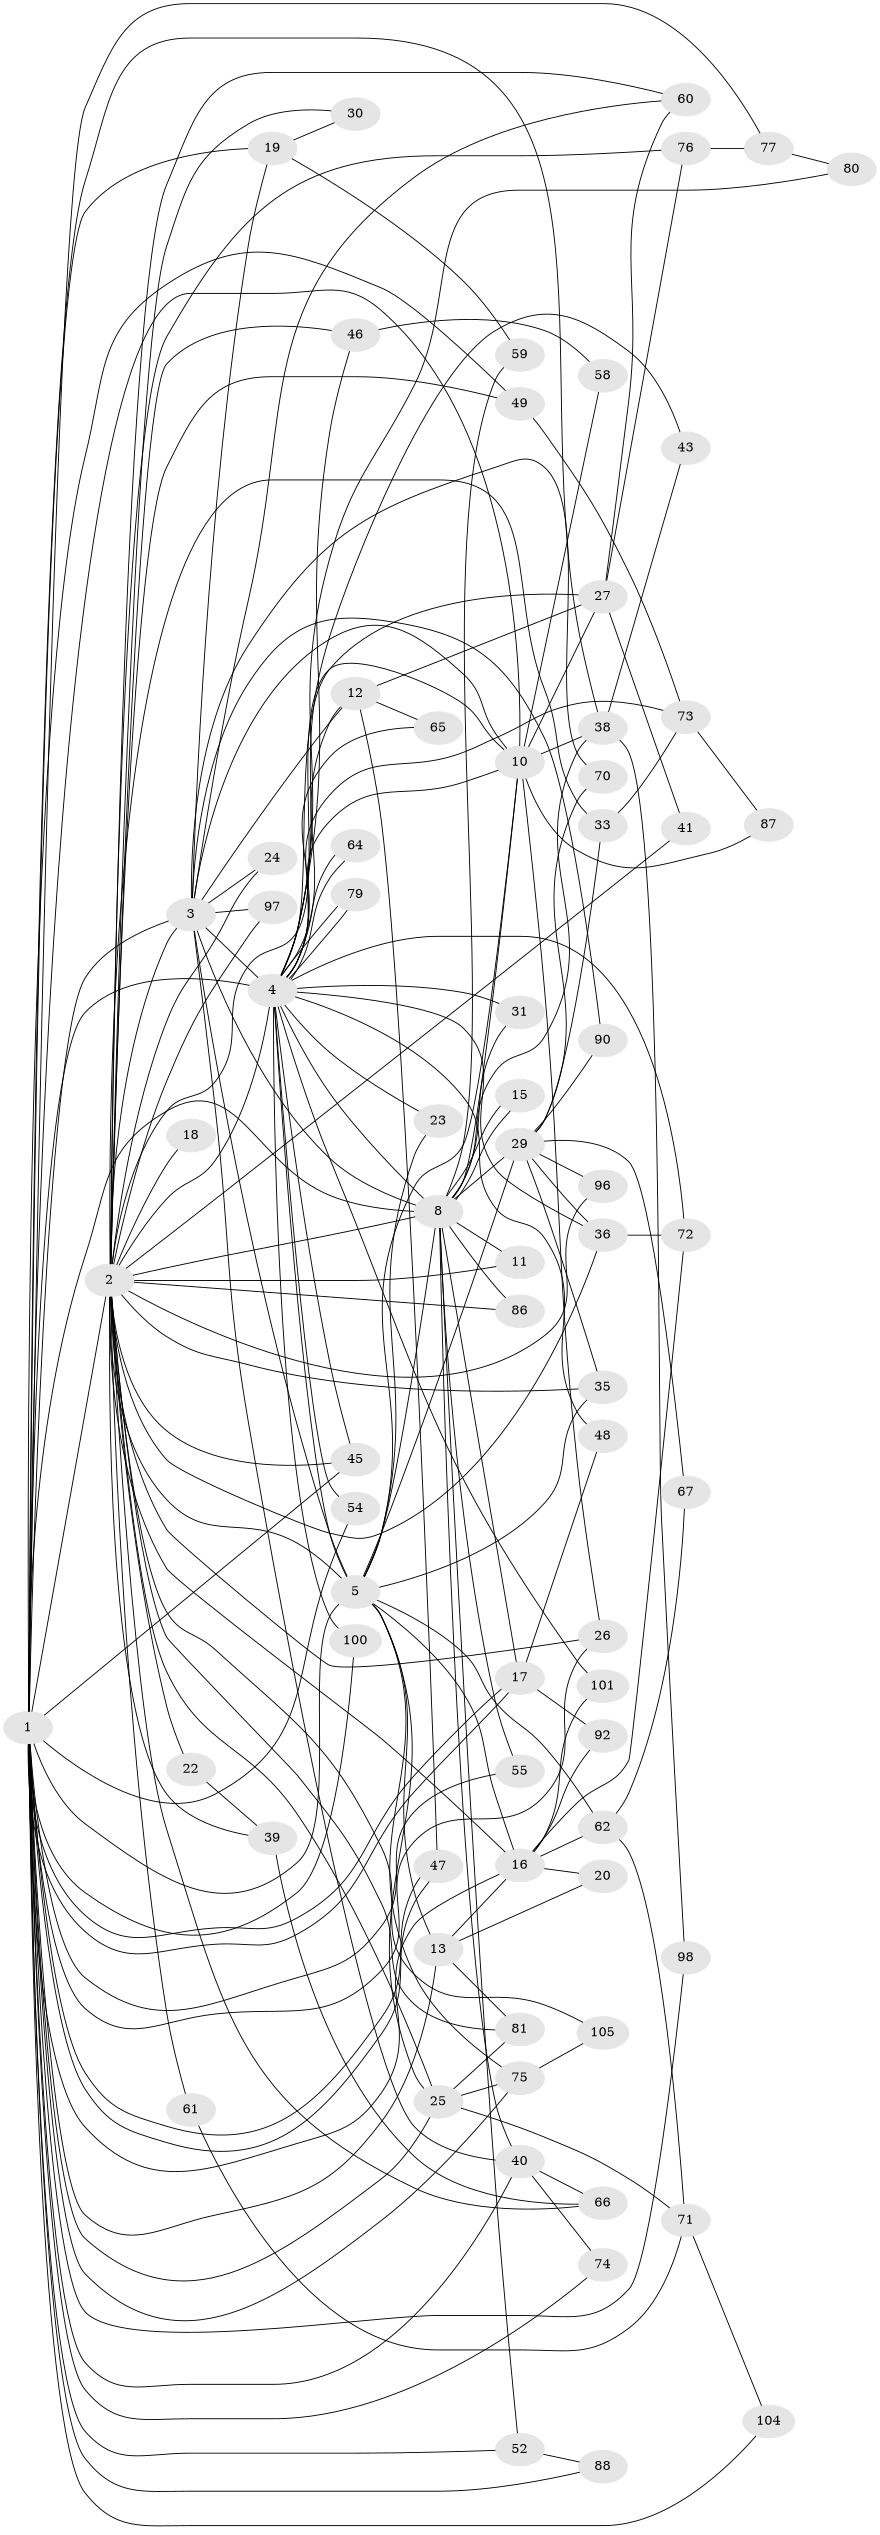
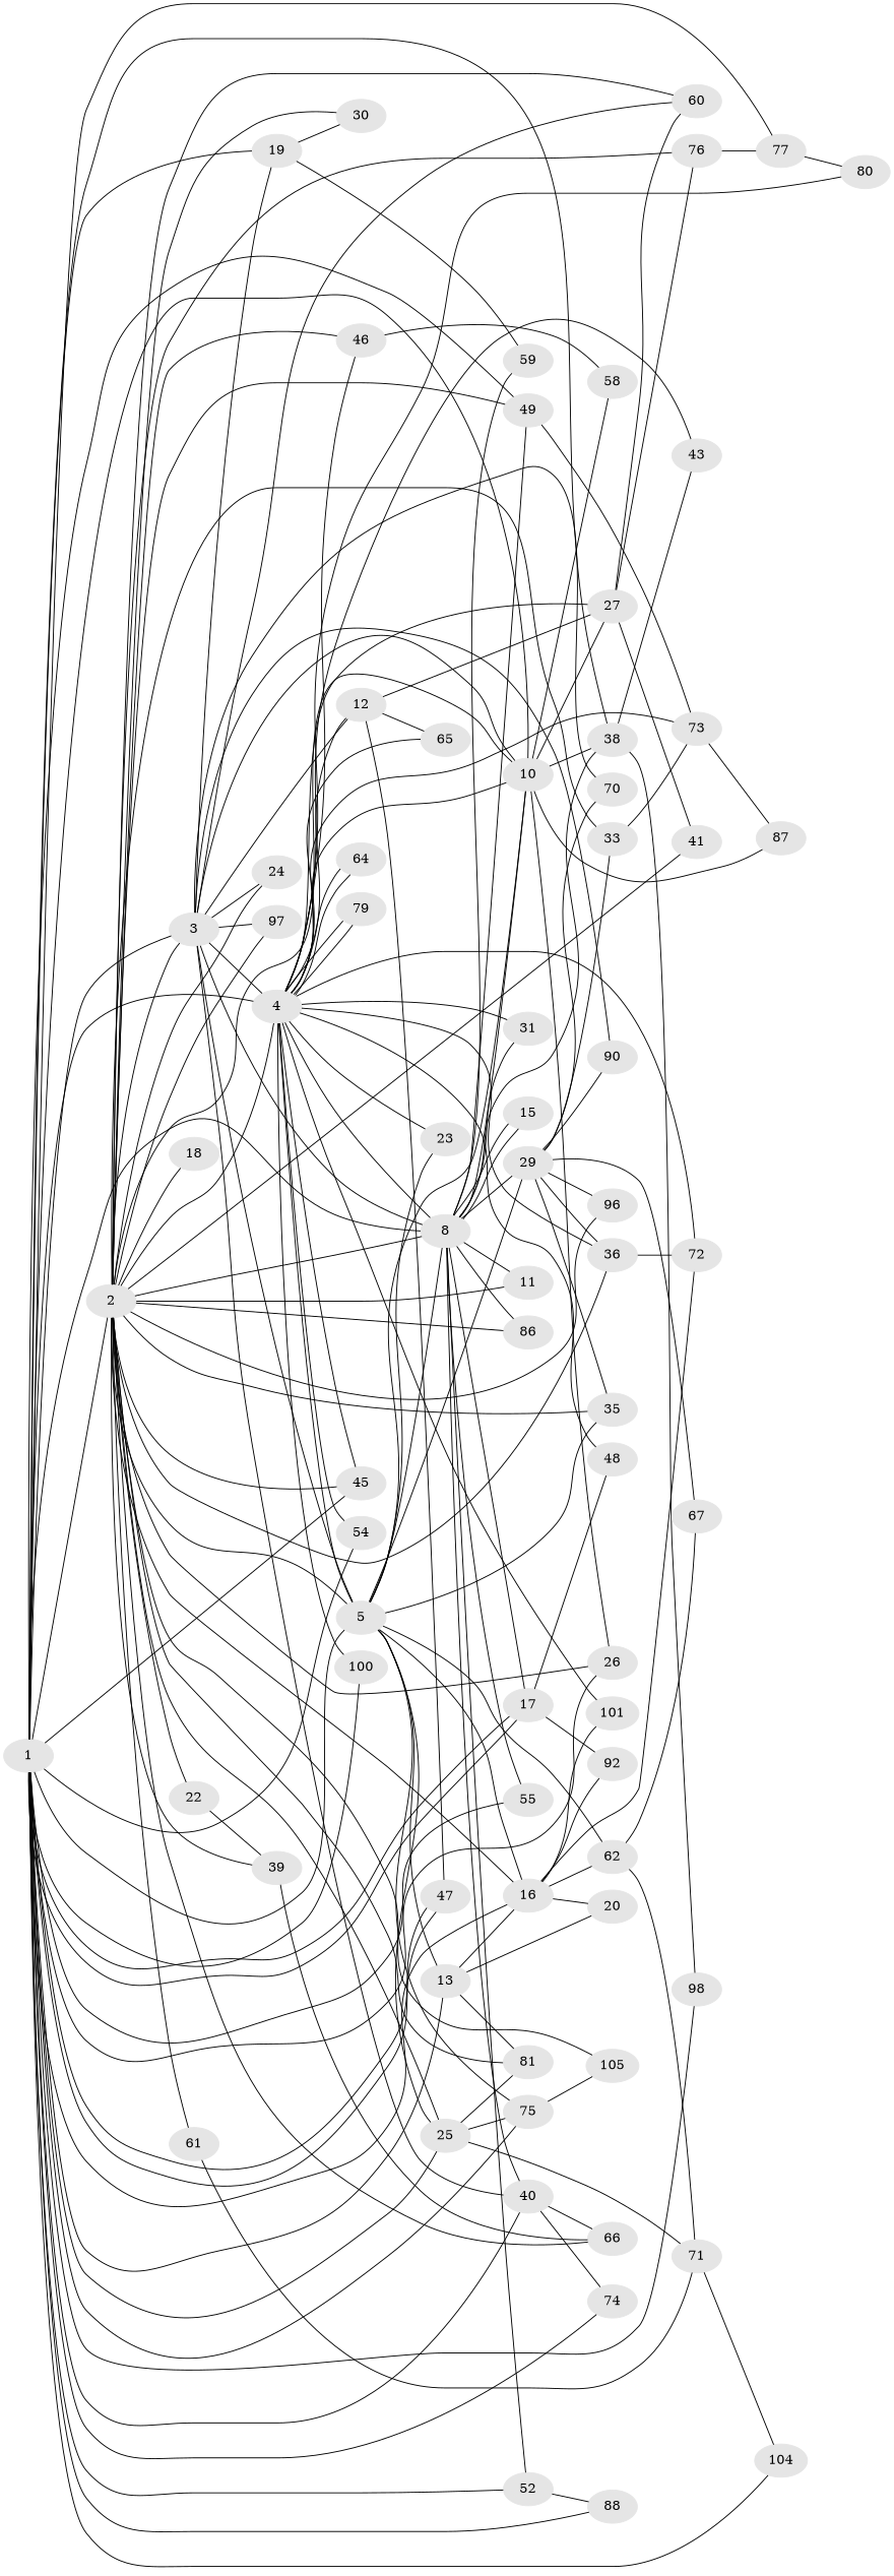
  graph {
    rankdir=LR
    node [color=gray90 style=filled]
    1 [super="+9"]
    2 [super="+6"]
    3 [super="+42"]
    4 [super="+7"]
    5 [super="+34"]
    8 [super="+103"]
    10 [super="+14"]
    13 [super="+32"]
    16 [super="+51"]
    17 [super="+95"]
    19 [super="+89"]
    25 [super="+50"]
    26 [super="+78"]
    38 [super="+58"]
    40 [super="+102"]
    45 [super="+68"]
    47 [super="+55"]
    49 [super="+56"]
    52
    n20 [label=55]
    54 [super="+69"]
    74
    75 [super="+91"]
    77
    88
    98
    100
    104
    11 [super="+21"]
    18
    22
    24
    30
    33
    35 [super="+99"]
    36
    39 [super="+84"]
    41
    46
    60 [super="+82"]
    61 [super="+83"]
    66
    76
    81 [super="+93"]
    86
    96
    97
    105
    12 [super="+28"]
    70
    90
    23
    27 [super="+44"]
    31
    43
    48 [super="+63"]
    64
    65
    72 [super="+85"]
    73 [super="+106"]
    79 [super="+94"]
    80
    101
    29 [super="+37"]
    62
    15
    59
    n68 [label=58]
    87
    20
    92
    71
    67
    1 -- 2 [weight=4]
    1 -- 3 [weight=2]
    1 -- 4 [weight=4]
    1 -- 5 [weight=2]
    1 -- 8 [weight=3]
    1 -- 10 [weight=2]
    1 -- 13
    1 -- 16
    1 -- 17
    1 -- 17
    1 -- 19 [weight=2]
    1 -- 25
    1 -- 26
    1 -- 38
    1 -- 40
    1 -- 45
    1 -- 47
    1 -- 47
    1 -- 49
    1 -- 52
    1 -- n20
    1 -- 54
    1 -- 74
    1 -- 75
    1 -- 77
    1 -- 88
    1 -- 98
    1 -- 100
    1 -- 104
    2 -- 3 [weight=2]
    2 -- 4 [weight=4]
    2 -- 5 [weight=2]
    2 -- 8 [weight=2]
    2 -- 10 [weight=3]
    2 -- 16
    2 -- 25
    2 -- 26
    2 -- 45
    2 -- 49
    2 -- 11 [weight=2]
    2 -- 18 [weight=2]
    2 -- 22 [weight=2]
    2 -- 24
    2 -- 30
    2 -- 33
    2 -- 35
    2 -- 36
    2 -- 39
    2 -- 41
    2 -- 46
    2 -- 60
    2 -- 61
    2 -- 66
    2 -- 76
    2 -- 81
    2 -- 86
    2 -- 96
    2 -- 97
    2 -- 105
    3 -- 4 [weight=2]
    3 -- 5
    3 -- 8
    3 -- 10
    3 -- 19
    3 -- 40
    3 -- 24
    3 -- 60
    3 -- 97
    3 -- 12
    3 -- 70
    3 -- 90
    4 -- 5 [weight=3]
    4 -- 8 [weight=2]
    4 -- 10 [weight=2]
    4 -- 45
    4 -- 54 [weight=2]
    4 -- 100
    4 -- 36
    4 -- 46
    4 -- 12 [weight=2]
    4 -- 23
    4 -- 27
    4 -- 31
    4 -- 43
    4 -- 48 [weight=2]
    4 -- 64
    4 -- 64
    4 -- 65
    4 -- 72
    4 -- 73
    4 -- 79 [weight=2]
    4 -- 79
    4 -- 80
    4 -- 101
    5 -- 8
    5 -- 10
    5 -- 13
    5 -- 16
    5 -- 25
    5 -- 75
    5 -- 35
    5 -- 23
    5 -- 29
    5 -- 62
    8 -- 10
    8 -- 17
    8 -- 38
    8 -- 40 [weight=2]
+   8 -- 49
    8 -- 52
    8 -- n20
    8 -- 11
    8 -- 86
    8 -- 31
    8 -- 29
    8 -- 15
    8 -- 15
    8 -- 59
    10 -- 26
    10 -- 38
    10 -- 27
    10 -- n68
    10 -- 87
    13 -- 16
    13 -- 81
    13 -- 20
    16 -- 72
    16 -- 101
    16 -- 62
    16 -- 20
    16 -- 92
    17 -- 48
    17 -- 92
    19 -- 30
    19 -- 59
    25 -- 75
    25 -- 81
    25 -- 71
    38 -- 98
    38 -- 43
    40 -- 74
    40 -- 66
    49 -- 73
    52 -- 88
    75 -- 105
    77 -- 80
    22 -- 39
    33 -- 73
    36 -- 72
    39 -- 66
    46 -- n68
    61 -- 71
    76 -- 77
    12 -- 47
    12 -- 27
    12 -- 65
    27 -- 41
    27 -- 60
    27 -- 76
    73 -- 87
    29 -- 33
    29 -- 35
    29 -- 36
    29 -- 96
    29 -- 70
    29 -- 90
    29 -- 67
    62 -- 71
    62 -- 67
    71 -- 104
  }
